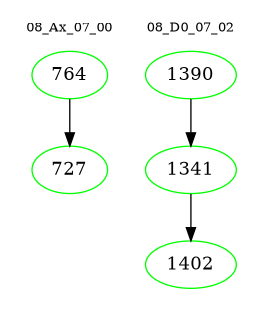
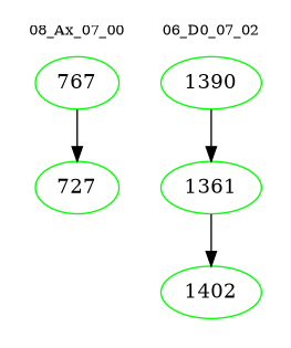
  digraph {
    node [color=green]
    edge [color=black]
-   n1 [label=764]
+   n1 [label=767]
    n2 [label=727]
    n3 [label=1390]
-   n4 [label=1341]
+   n4 [label=1361]
    n5 [label=1402]
    subgraph cluster_1 {
      color=white
      fontsize=10
      label="08_Ax_07_00"
      n1
      n2
    }
    subgraph cluster_2 {
      color=white
      fontsize=10
-     label="08_D0_07_02"
+     label="06_D0_07_02"
      n3
      n4
      n5
    }
    n1 -> n2
    n3 -> n4
    n4 -> n5
  }
